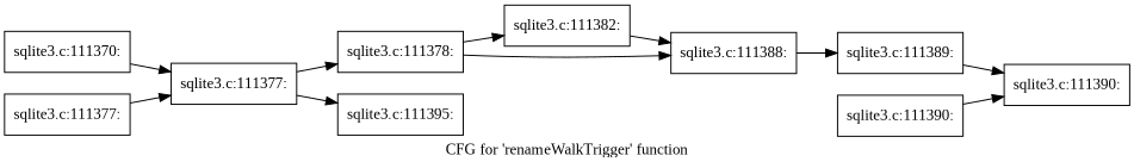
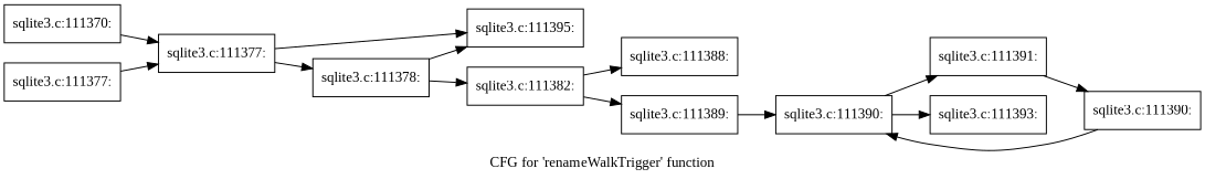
  digraph {
    fontname="Liberation Serif"
    label="CFG for 'renameWalkTrigger' function"
    rankdir=LR
    node [fontname="Liberation Serif" shape=record]
    edge [fontname="Liberation Serif"]
    n1 [label="{sqlite3.c:111370:}"]
    n2 [label="{sqlite3.c:111377:}"]
    n3 [label="{sqlite3.c:111378:}"]
    n4 [label="{sqlite3.c:111395:}"]
    n5 [label="{sqlite3.c:111382:}"]
    n6 [label="{sqlite3.c:111388:}"]
    n7 [label="{sqlite3.c:111389:}"]
    n8 [label="{sqlite3.c:111390:}"]
+   n9 [label="{sqlite3.c:111391:}"]
+   n10 [label="{sqlite3.c:111393:}"]
    n11 [label="{sqlite3.c:111377:}"]
    n12 [label="{sqlite3.c:111390:}"]
    n1 -> n2
    n2 -> n3
    n2 -> n4
    n3 -> n5
-   n3 -> n6
+   n3 -> n4
    n5 -> n6
-   n6 -> n7
+   n5 -> n7
    n7 -> n8
+   n8 -> n9
+   n8 -> n10
+   n9 -> n12
    n11 -> n2
    n12 -> n8
  }
